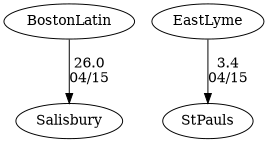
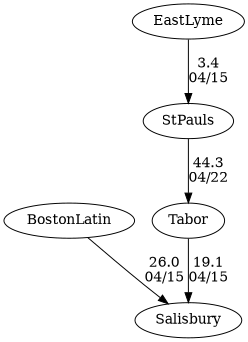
  digraph {
    edge [random=random]
+   Tabor
    Salisbury
    StPauls
    EastLyme
    BostonLatin
+   Tabor -> Salisbury [label="19.1\n04/15" weight=81]
+   StPauls -> Tabor [label="44.3\n04/22" weight=56]
    EastLyme -> StPauls [label="3.4\n04/15" weight=97]
    BostonLatin -> Salisbury [label="26.0\n04/15" weight=74]
  }
